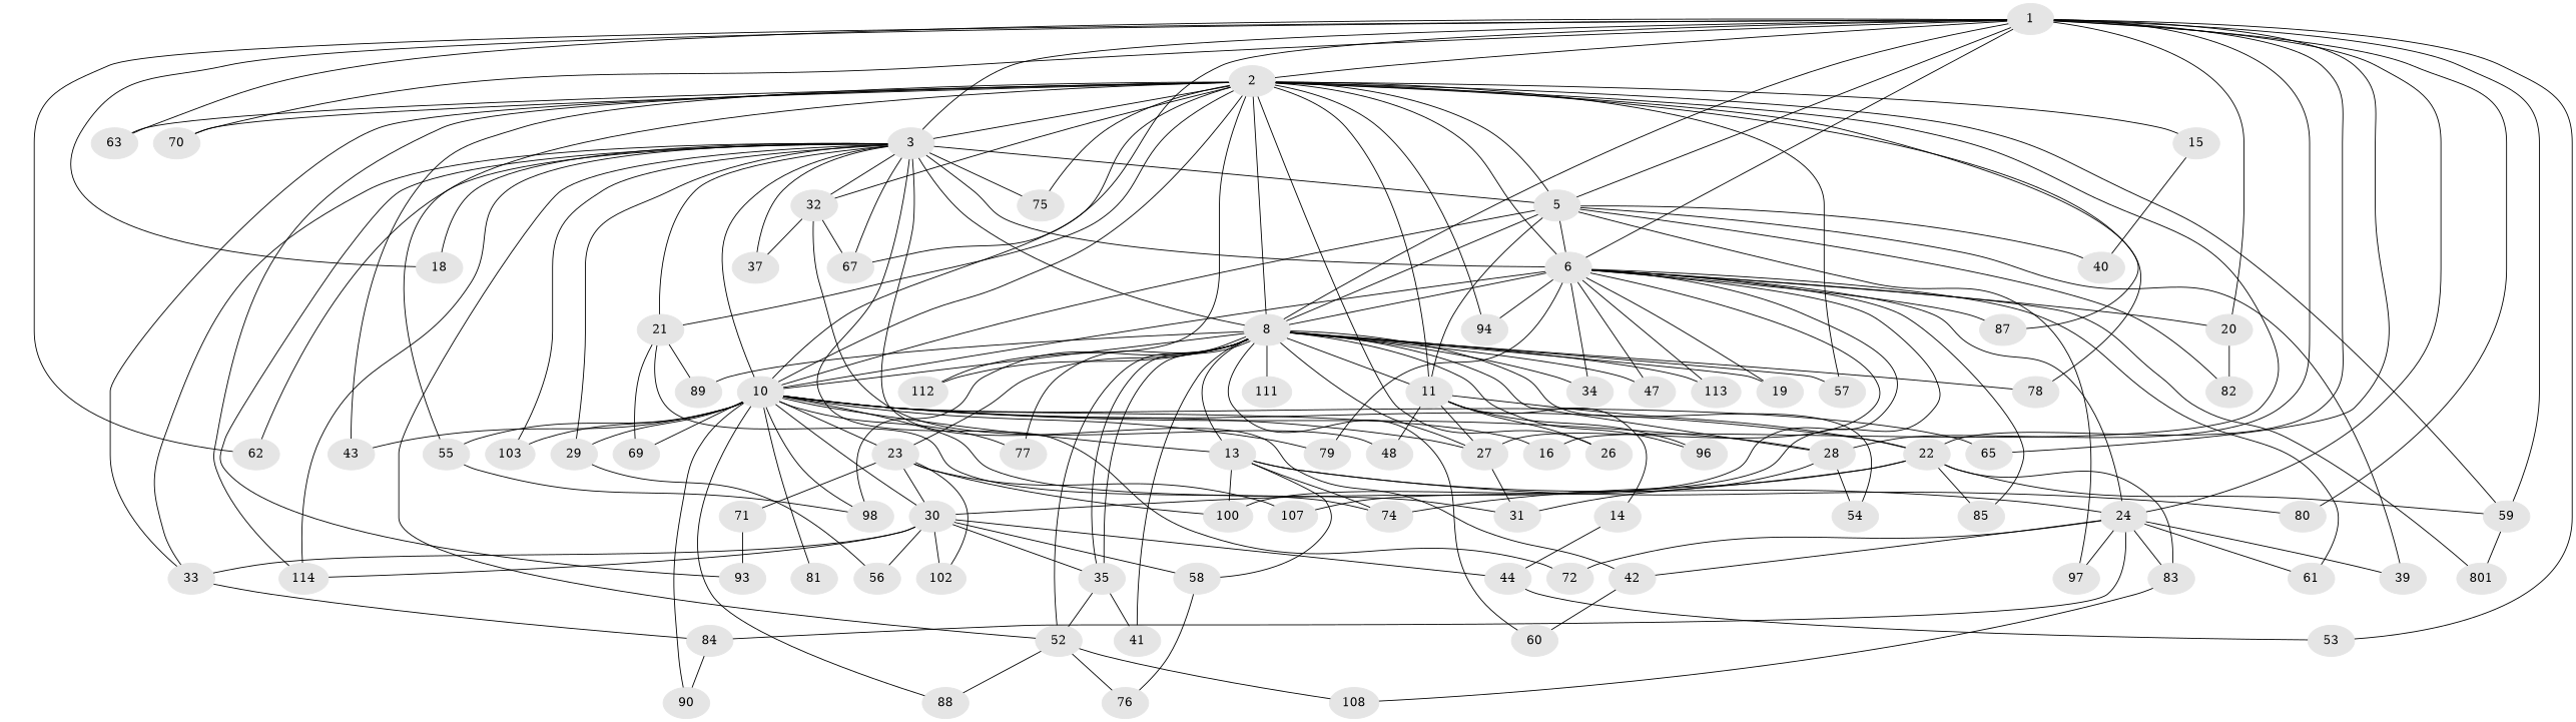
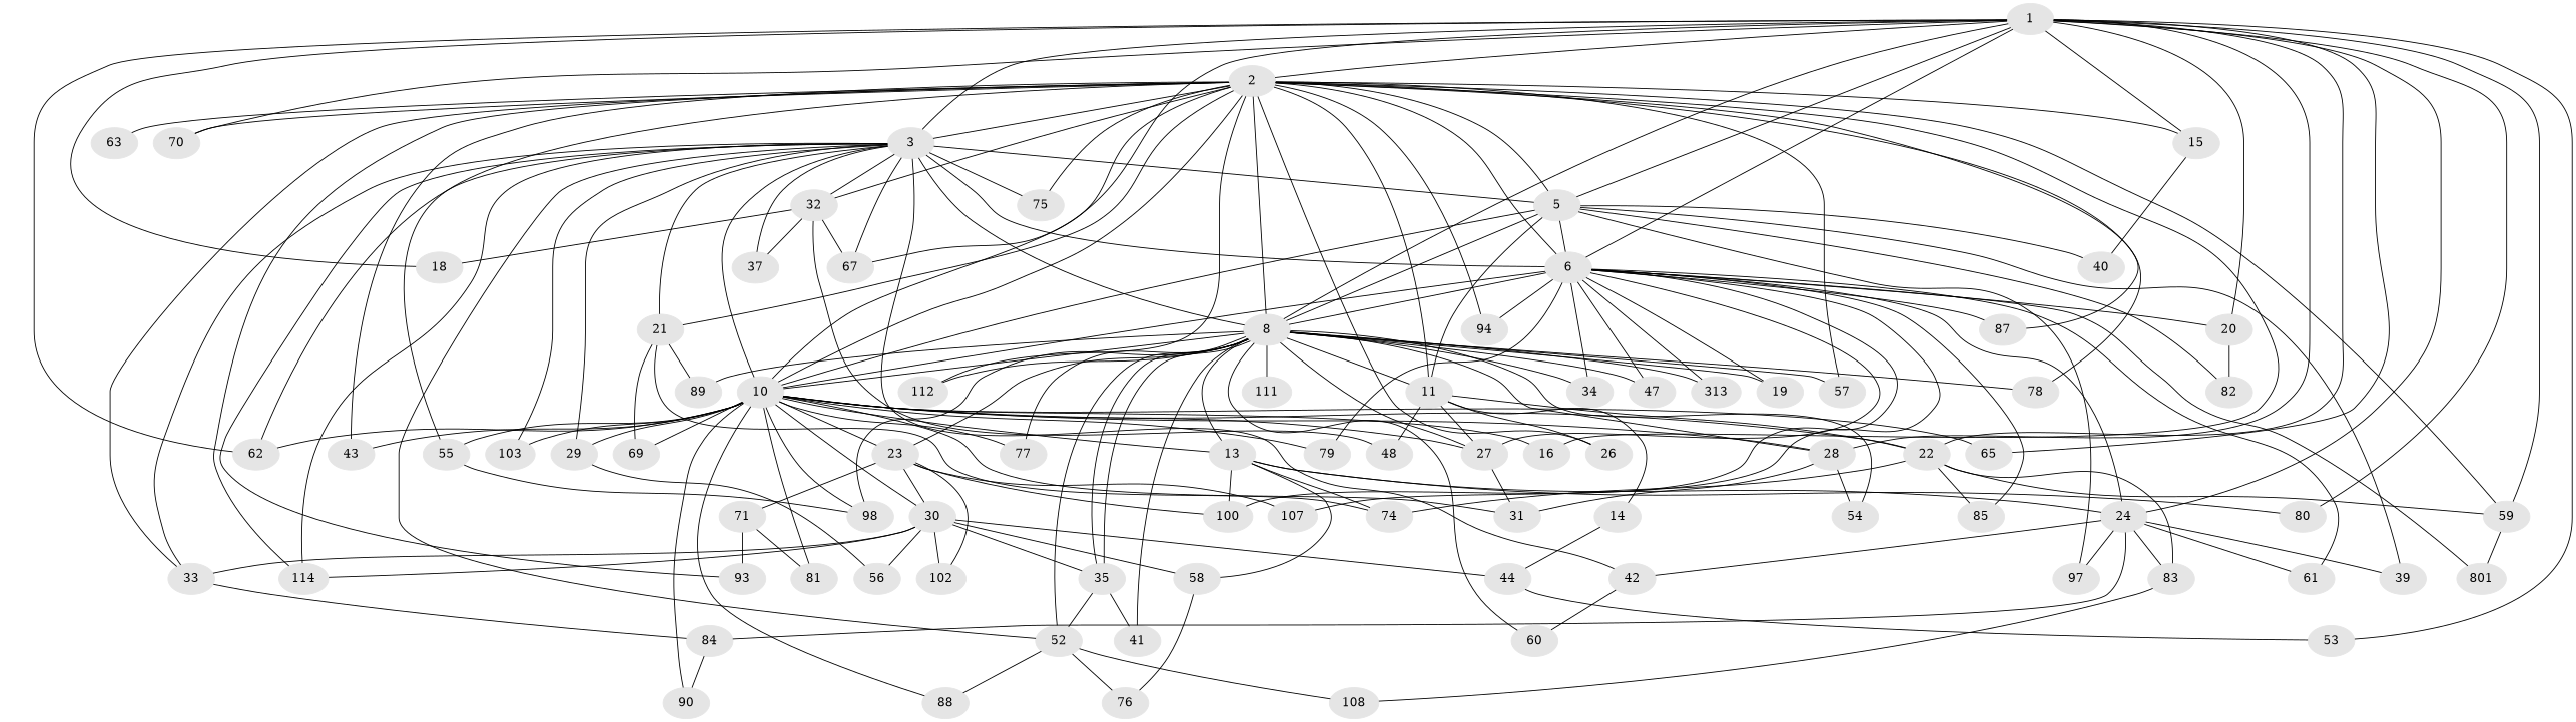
  graph {
    fontname="DejaVu Serif"
    node [color=gray90 fontname="DejaVu Serif" style=filled]
    edge [fontname="DejaVu Serif"]
    1 [super="+25"]
    2 [super="+4"]
    3 [super="+9"]
    5 [super="+110"]
    6 [super="+7"]
    8 [super="+66"]
    10 [super="+17"]
    18
    20
    22 [super="+45"]
    24 [super="+38"]
    28 [super="+73"]
    53
    62 [super="+68"]
    63
    65
    70
    80
    59
    11 [super="+12"]
    15 [super="+91"]
    16
    21
    26
    32 [super="+36"]
    33 [super="+50"]
    43
    55 [super="+86"]
    57
    67 [super="+106"]
    75
    78
    87
    94
    112
    114
    29
    37
    42
    52 [super="+64"]
-   72
    93
    103
    39
    40
    82
    97
    19
    27 [super="+49"]
    34
    47
    61
    79
    85
    100 [super="+104"]
    n56 [label=801]
    107
-   113
+   113 [label=313]
    13 [super="+51"]
    23 [super="+105"]
    35
    41
    54
    60
    77
    89
-   96
    98 [super="+99"]
    111
    30 [super="+46"]
    31 [super="+109"]
    69
    81
    88
    90
    14
    44
    74 [super="+92"]
    83
    84
    48
    56
    76
    108
    71
    58
    102
    1 -- 2 [weight=2]
    1 -- 3 [weight=2]
    1 -- 5
    1 -- 6 [weight=2]
    1 -- 8
    1 -- 10
    1 -- 18
    1 -- 20
    1 -- 22
    1 -- 24
    1 -- 28
    1 -- 53
    1 -- 62
-   1 -- 63
+   1 -- 15
    1 -- 65
    1 -- 70
    1 -- 80
    1 -- 59
    2 -- 3 [weight=4]
    2 -- 5 [weight=2]
    2 -- 6 [weight=4]
    2 -- 8 [weight=2]
    2 -- 10 [weight=2]
    2 -- 63
    2 -- 70
    2 -- 59
    2 -- 11
    2 -- 15 [weight=2]
    2 -- 16
    2 -- 21
    2 -- 26
    2 -- 32 [weight=2]
    2 -- 33
    2 -- 43
    2 -- 55 [weight=2]
    2 -- 57
    2 -- 67
    2 -- 75
    2 -- 78
    2 -- 87
    2 -- 94
    2 -- 112
    2 -- 114
    3 -- 5 [weight=2]
    3 -- 6 [weight=4]
    3 -- 8 [weight=2]
    3 -- 10 [weight=3]
-   3 -- 18
+   32 -- 18
    3 -- 62
    3 -- 21
    3 -- 32
    3 -- 33
    3 -- 67
    3 -- 75
    3 -- 114
    3 -- 29
    3 -- 37
    3 -- 42
    3 -- 52
-   3 -- 72
    3 -- 93
    3 -- 103
    5 -- 6 [weight=2]
    5 -- 8
    5 -- 10
    5 -- 11
    5 -- 39
    5 -- 40
    5 -- 82
    5 -- 97
    6 -- 8 [weight=2]
    6 -- 10 [weight=2]
    6 -- 20 [weight=2]
    6 -- 24
    6 -- 87
    6 -- 94
    6 -- 19
    6 -- 27
    6 -- 34
    6 -- 47
    6 -- 61
    6 -- 79
    6 -- 85
    6 -- 100
    6 -- n56
    6 -- 107
    6 -- 113
    8 -- 10
    8 -- 28
    8 -- 11 [weight=2]
    8 -- 57
    8 -- 78
    8 -- 112
    8 -- 52
    8 -- 19
    8 -- 27
    8 -- 34
    8 -- 47
    8 -- 113
    8 -- 13 [weight=2]
    8 -- 23
    8 -- 35
    8 -- 35
    8 -- 41
    8 -- 54
    8 -- 60
    8 -- 77
    8 -- 89
-   8 -- 96
    8 -- 98
    8 -- 111 [weight=2]
    10 -- 22
    10 -- 28
+   10 -- 62
    10 -- 65
    10 -- 16
    10 -- 43
    10 -- 55
    10 -- 29
    10 -- 103
    10 -- 27
    10 -- 79
    10 -- 13
    10 -- 23
    10 -- 77
    10 -- 98
    10 -- 30
    10 -- 31
    10 -- 69
    10 -- 81
    10 -- 88
    10 -- 90
    20 -- 82
    22 -- 59
    22 -- 85
-   22 -- 30
    22 -- 74
    22 -- 83
    24 -- 42
-   24 -- 72
    24 -- 39
    24 -- 97
    24 -- 61
    24 -- 83
    24 -- 84
    28 -- 54
    28 -- 31
    59 -- n56
    11 -- 22
    11 -- 26
    11 -- 27
-   11 -- 96
    11 -- 14
    11 -- 48
    15 -- 40
    21 -- 89
    21 -- 69
    21 -- 74
    32 -- 67
    32 -- 37
    32 -- 48
    33 -- 84
    55 -- 98
    29 -- 56
    42 -- 60
    52 -- 88
    52 -- 76
    52 -- 108
    27 -- 31
    13 -- 24
    13 -- 80
    13 -- 100
    13 -- 74
    13 -- 58
    23 -- 100
    23 -- 107
    23 -- 30
    23 -- 71
    23 -- 102
    35 -- 52
    35 -- 41
    30 -- 33
    30 -- 114
    30 -- 35
    30 -- 44
    30 -- 56
    30 -- 58
    30 -- 102
    14 -- 44
    44 -- 53
    83 -- 108
    84 -- 90
    71 -- 93
+   71 -- 81
    58 -- 76
  }
